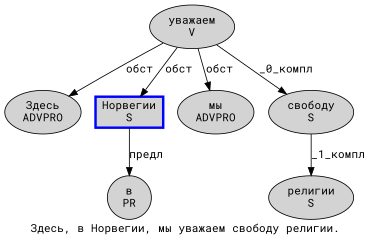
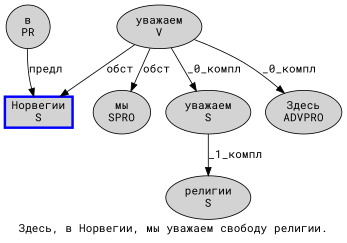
  digraph {
    fontname="Roboto Mono"
    label="Здесь, в Норвегии, мы уважаем свободу религии."
    node [fillcolor=lightgray fontname="Roboto Mono" penwidth=1 shape=ellipse style=filled]
    edge [fontname="Roboto Mono"]
    n1 [label="Здесь\nADVPRO"]
    n2 [label="в\nPR"]
    n3 [color=blue label="Норвегии\nS" penwidth=3 shape=box]
-   n4 [label="мы\nADVPRO"]
+   n4 [label="мы\nSPRO"]
    n5 [label="уважаем\nV"]
-   n6 [label="свободу\nS"]
+   n6 [label="уважаем\nS"]
    n7 [label="религии\nS"]
-   n3 -> n2 [label="предл"]
-   n5 -> n1 [label="обст"]
+   n2 -> n3 [label="предл"]
+   n5 -> n1 [label="_0_компл"]
    n5 -> n3 [label="обст"]
    n5 -> n4 [label="обст"]
    n5 -> n6 [label="_0_компл"]
    n6 -> n7 [label="_1_компл"]
  }
